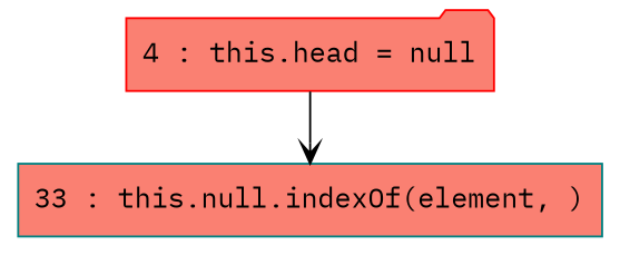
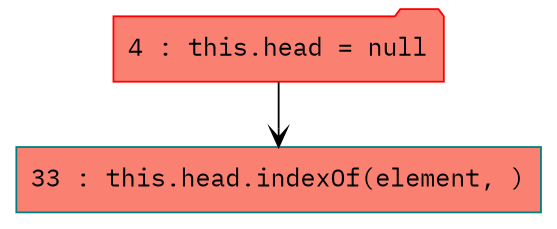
  digraph {
    fontname="IBM Plex Mono"
    node [style=filled fillcolor=salmon fontname="IBM Plex Mono"]
    "4 : this.head = null" [color=red shape=folder]
-   "33 : this.head.indexOf(element, )" [color=teal shape=box label="33 : this.null.indexOf(element, )"]
+   "33 : this.head.indexOf(element, )" [color=teal shape=box]
    "4 : this.head = null" -> "33 : this.head.indexOf(element, )" [arrowhead=vee fontname="IBM Plex Mono"]
  }
